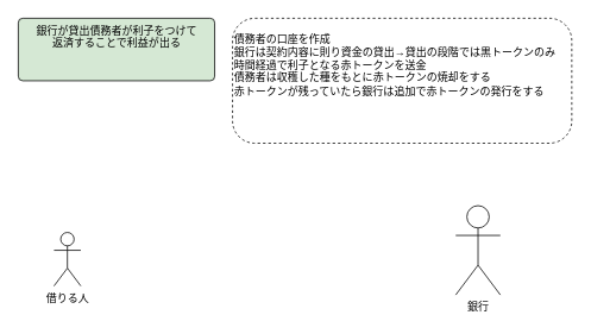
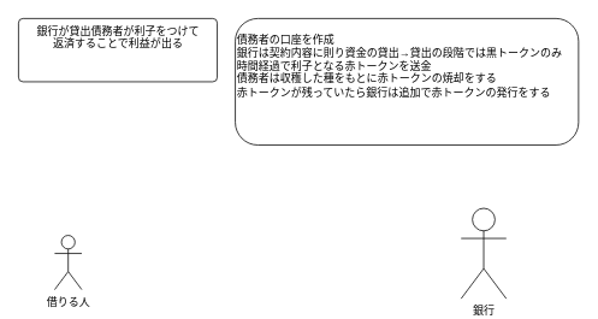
  <mxCell id="0" />
  <mxCell id="1" parent="0" />
  <mxCell id="2" value="銀行" style="shape=umlActor;verticalLabelPosition=bottom;verticalAlign=top;html=1;" parent="1" vertex="1"><mxGeometry x="510" y="230" width="50" height="100" as="geometry" /></mxCell>
  <mxCell id="3" value="借りる人" style="shape=umlActor;verticalLabelPosition=bottom;verticalAlign=top;html=1;" parent="1" vertex="1"><mxGeometry x="60" y="260" width="30" height="60" as="geometry" /></mxCell>
- <mxCell id="4" value="銀行が貸出債務者が利子をつけて&lt;br&gt;返済することで利益が出る" style="html=1;align=center;verticalAlign=top;rounded=1;absoluteArcSize=1;arcSize=10;dashed=0;fillColor=#d5e8d4;" parent="1" vertex="1"><mxGeometry x="20" y="20" width="220" height="70" as="geometry" /></mxCell>
- <mxCell id="5" value="債務者の口座を作成&lt;br&gt;銀行は契約内容に則り資金の貸出→貸出の段階では黒トークンのみ&lt;br&gt;時間経過で利子となる赤トークンを送金&lt;br&gt;債務者は収穫した種をもとに赤トークンの焼却をする&lt;br&gt;赤トークンが残っていたら銀行は追加で赤トークンの発行をする&lt;br&gt;" style="html=1;align=left;verticalAlign=top;rounded=1;absoluteArcSize=1;arcSize=50;dashed=1;spacingTop=10;spacingRight=30;" parent="1" vertex="1"><mxGeometry x="260" y="20" width="380" height="140" as="geometry" /></mxCell>
+ <mxCell id="4" value="銀行が貸出債務者が利子をつけて&lt;br&gt;返済することで利益が出る" style="html=1;align=center;verticalAlign=top;rounded=1;absoluteArcSize=1;arcSize=10;dashed=0;" parent="1" vertex="1"><mxGeometry x="20" y="20" width="220" height="70" as="geometry" /></mxCell>
+ <mxCell id="5" value="債務者の口座を作成&lt;br&gt;銀行は契約内容に則り資金の貸出→貸出の段階では黒トークンのみ&lt;br&gt;時間経過で利子となる赤トークンを送金&lt;br&gt;債務者は収穫した種をもとに赤トークンの焼却をする&lt;br&gt;赤トークンが残っていたら銀行は追加で赤トークンの発行をする&lt;br&gt;" style="html=1;align=left;verticalAlign=top;rounded=1;absoluteArcSize=1;arcSize=50;dashed=0;spacingTop=10;spacingRight=30;" parent="1" vertex="1"><mxGeometry x="260" y="20" width="380" height="140" as="geometry" /></mxCell>
